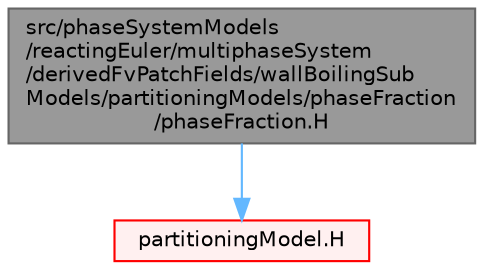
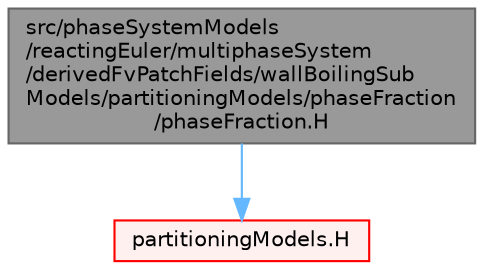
  digraph {
    node [fontname=Helvetica fontsize=10 shape=box style=filled]
    n1 [color=gray40 fillcolor=grey60 fontcolor=black height=0.2 label="src/phaseSystemModels\l/reactingEuler/multiphaseSystem\l/derivedFvPatchFields/wallBoilingSub\lModels/partitioningModels/phaseFraction\l/phaseFraction.H" width=0.4]
-   n2 [color=red fillcolor="#FFF0F0" height=0.2 label="partitioningModel.H" width=0.4]
+   n2 [color=red fillcolor="#FFF0F0" height=0.2 label="partitioningModels.H" width=0.4]
    n1 -> n2 [color=steelblue1 fontname=Helvetica fontsize=10 labelfontname=Helvetica labelfontsize=10 style=solid]
  }
